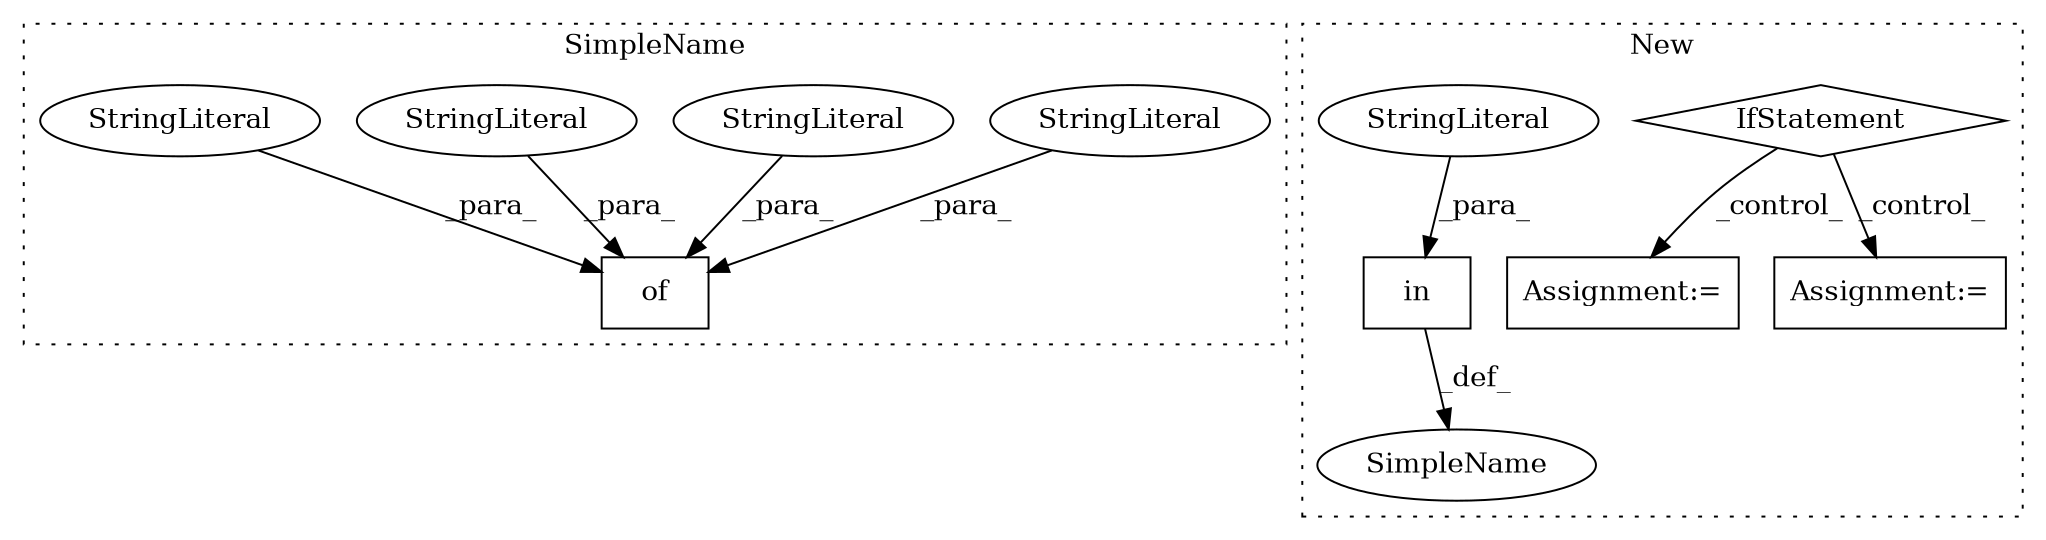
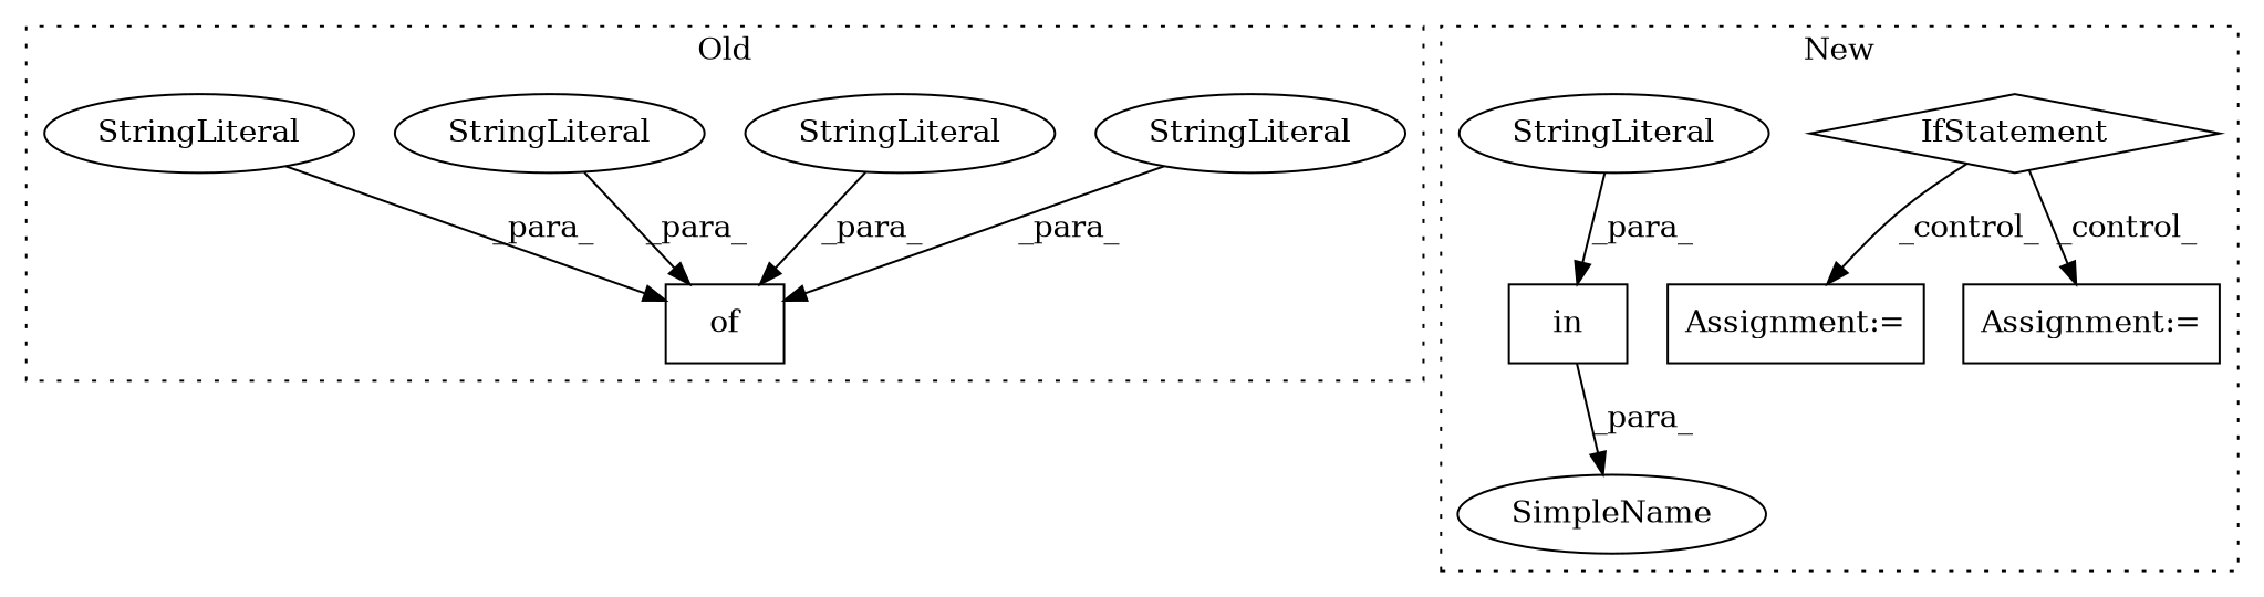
  digraph {
    node [a=45 l=6 s=3372 shape=ellipse]
    n1 [a=32 l="3,1" label=of s="3478,3596" shape=box]
    n2 [l=14 label=StringLiteral s=3557]
    n3 [l=7 label=StringLiteral s=3525]
    n4 [label=StringLiteral s=3585]
    n5 [label=StringLiteral s=3481]
    n6 [a=105 l=21 label=in shape=box]
    n7 [a=25 l="8,2" label=IfStatement s="3364,3393" shape=diamond]
    n8 [a=7 l=1 label="Assignment:=" s=3407 shape=box]
    n9 [a=42 label=SimpleName l="" s=""]
    n10 [label=StringLiteral]
    n11 [a=7 l=1 label="Assignment:=" s=3446 shape=box]
    subgraph cluster_1 {
-     label=SimpleName
+     label=Old
      style=dotted
      n1
      n2
      n3
      n4
      n5
    }
    subgraph cluster_2 {
      label=New
      style=dotted
      n6
      n7
      n8
      n9
      n10
      n11
    }
    n2 -> n1 [label=_para_]
    n3 -> n1 [label=_para_]
    n4 -> n1 [label=_para_]
    n5 -> n1 [label=_para_]
-   n6 -> n9 [label=_def_]
+   n6 -> n9 [label=_para_]
    n7 -> n8 [label=_control_]
    n7 -> n11 [label=_control_]
    n10 -> n6 [label=_para_]
  }
